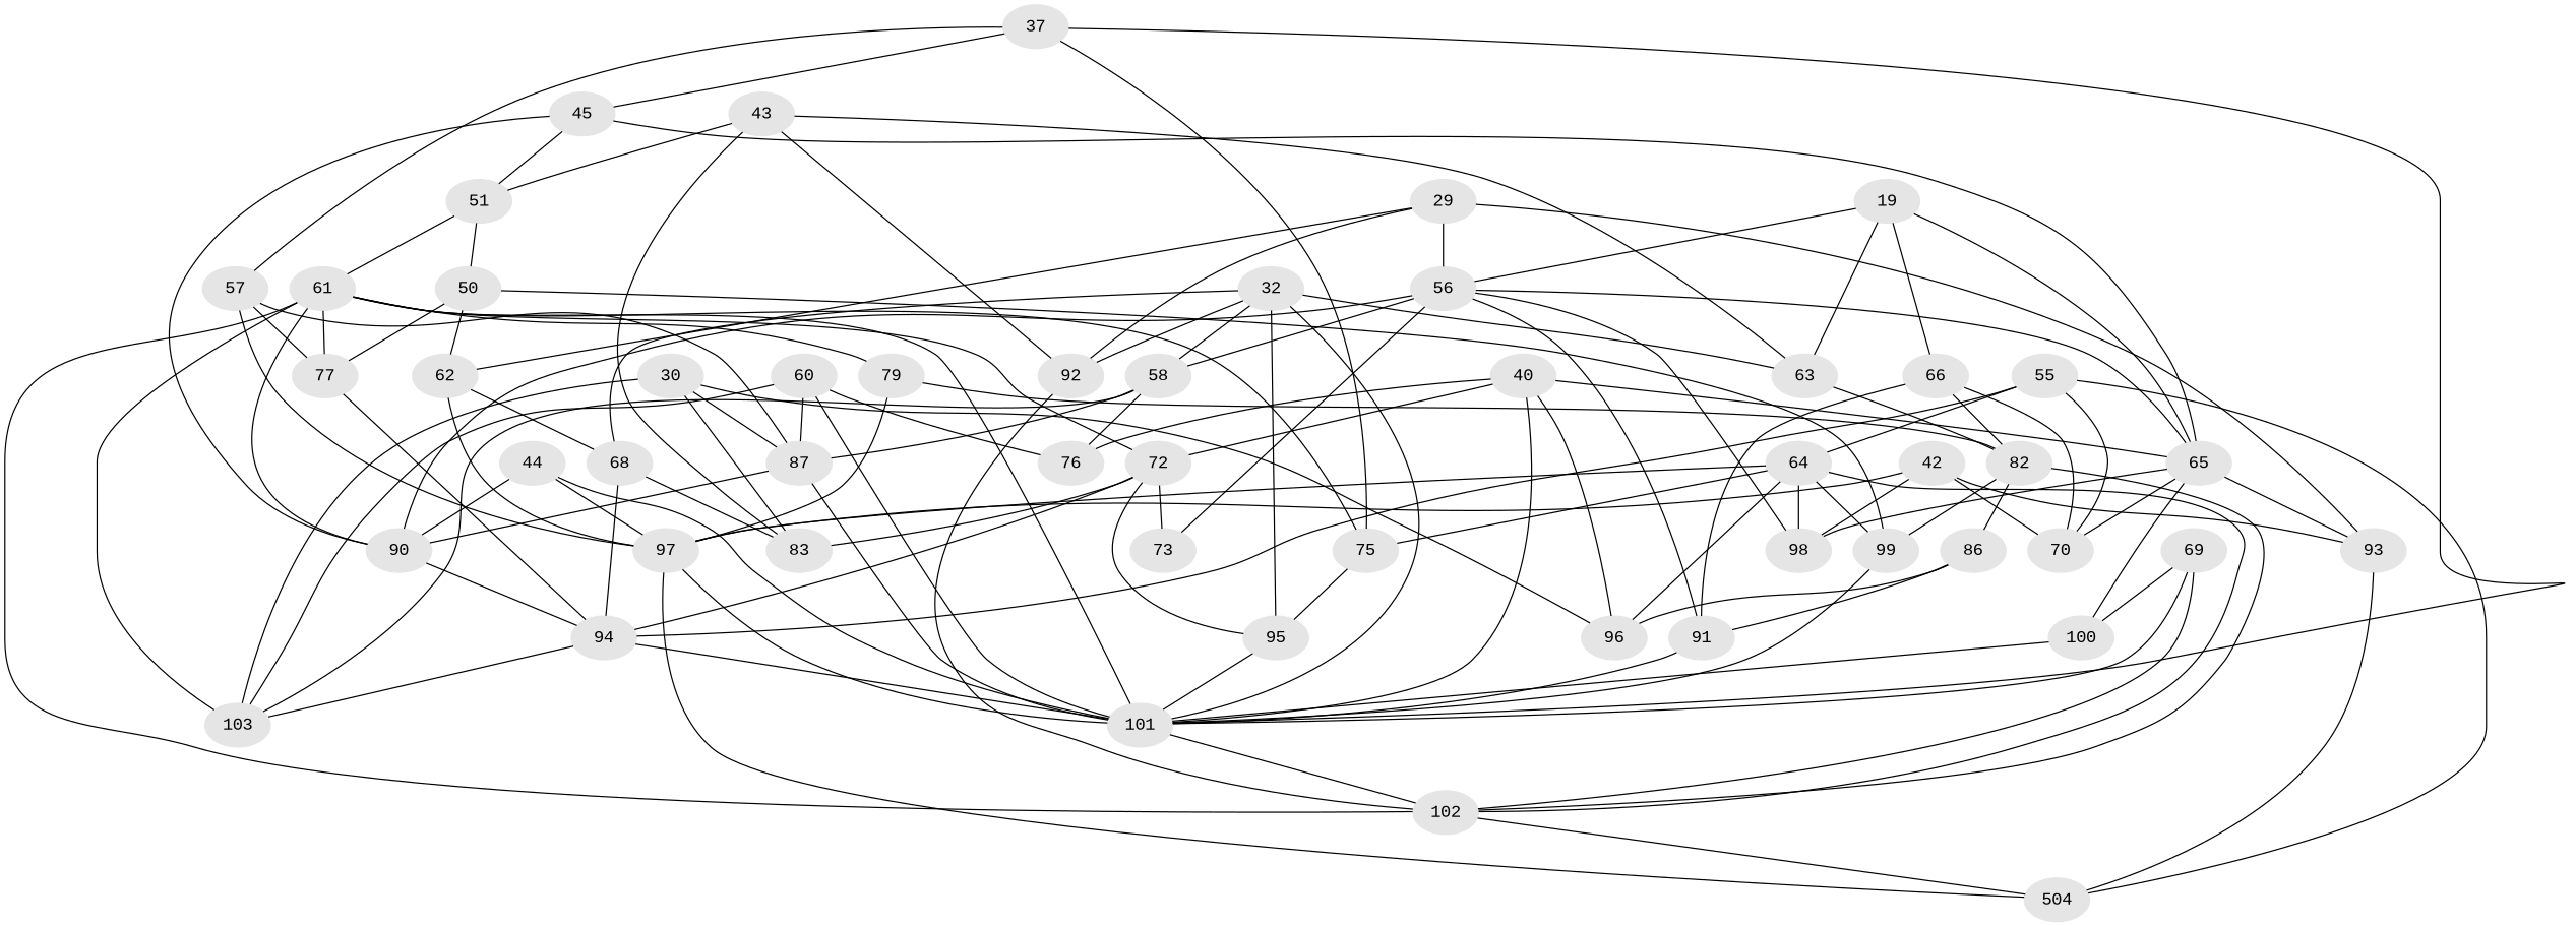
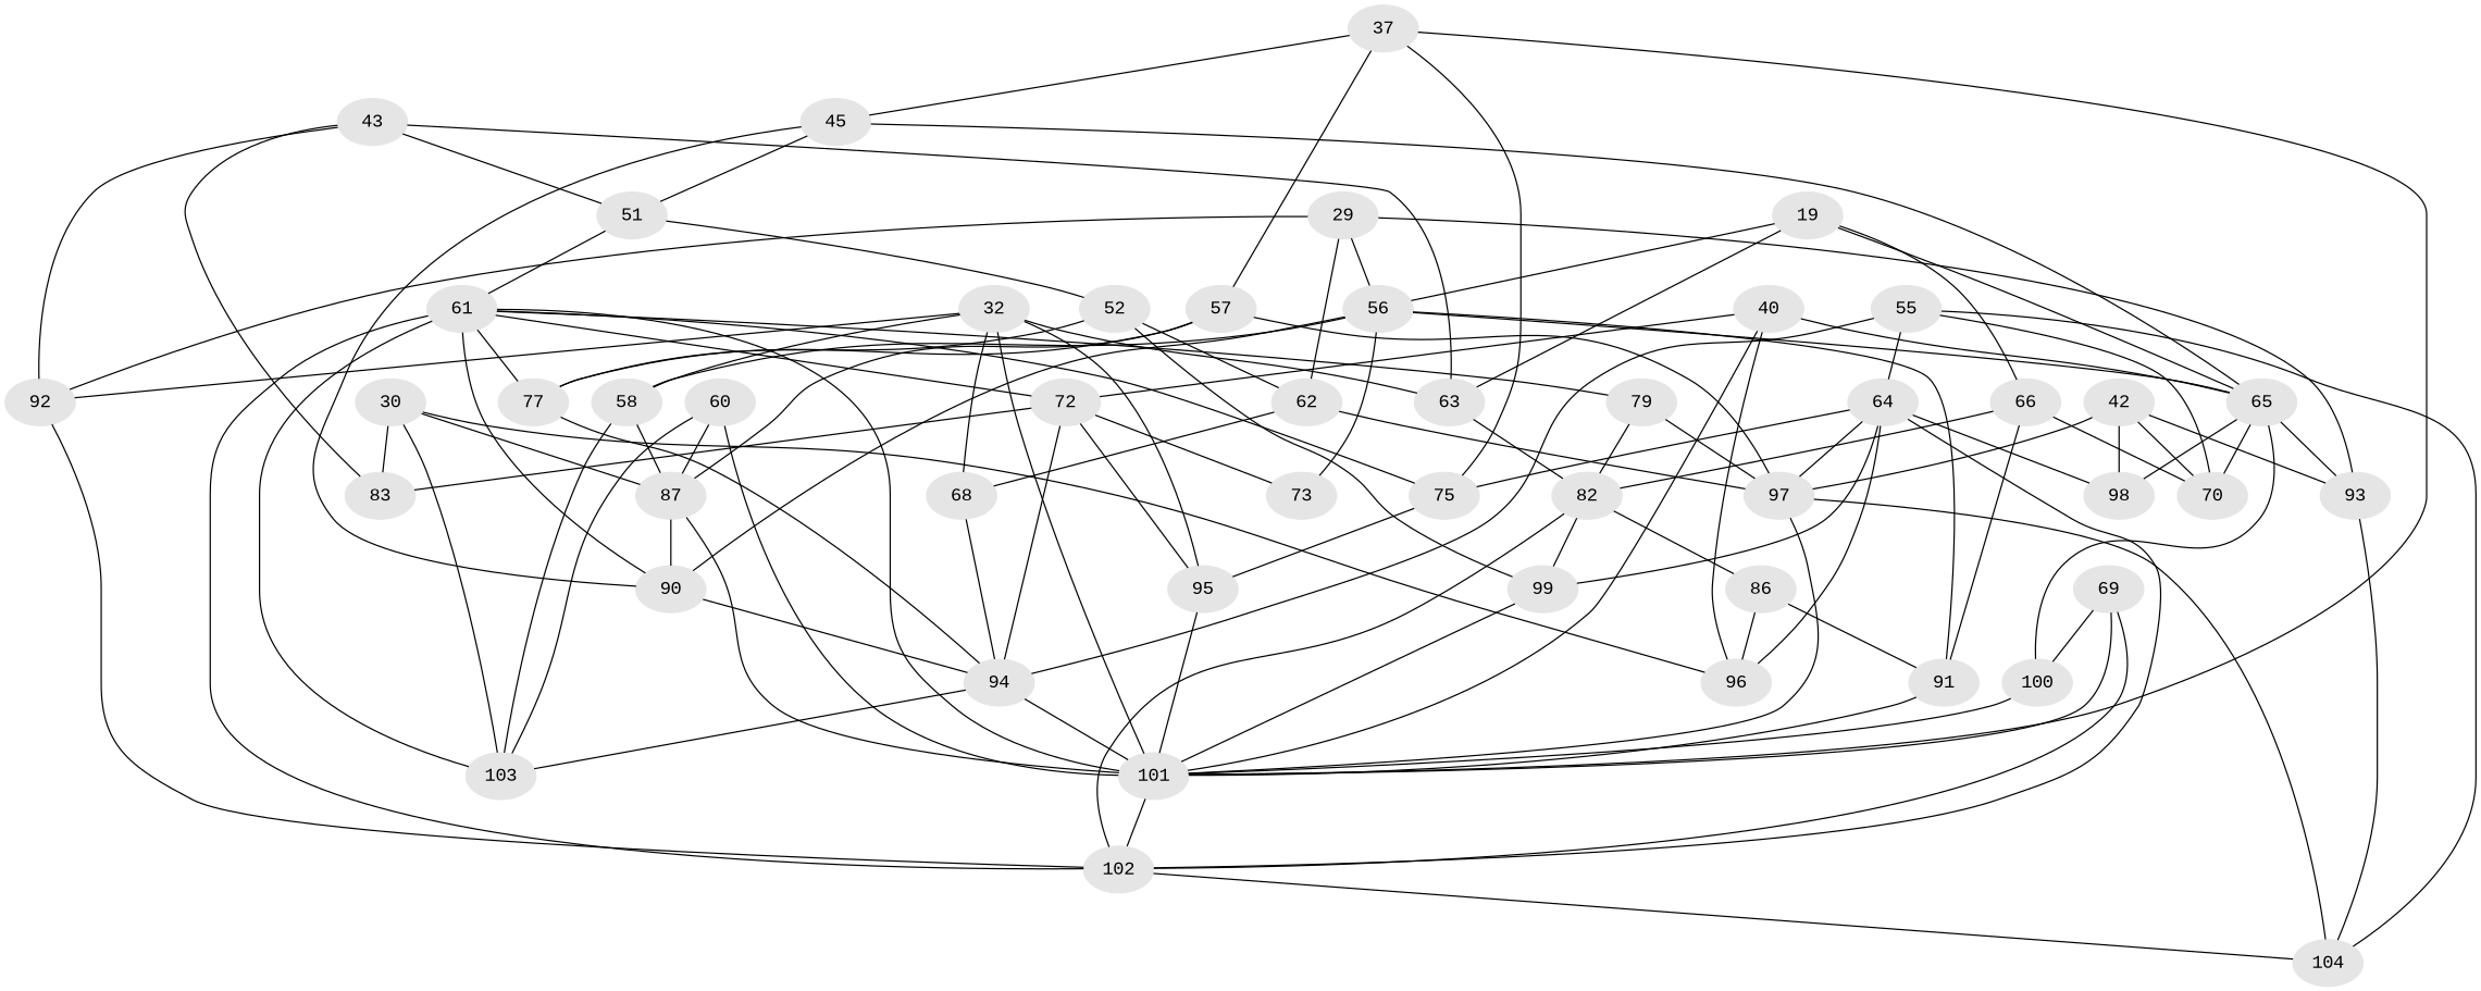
  graph {
    fontname="Liberation Mono"
    node [color=gray90 fontname="Liberation Mono" style=filled]
    edge [fontname="Liberation Mono"]
    56 [super="+1+9+36"]
    58 [super="+12"]
    65 [super="+25+47"]
    98
    90 [super="+48+81"]
    73 [super="+50"]
    91
    29
    62
    92
    93
    68
    97 [super="+34+78"]
    102 [super="+5+35+84"]
-   104 [label=504]
+   104
    30
    83
    87 [super="+85"]
    96
    103 [super="+46"]
    101 [super="+20+59+89"]
    32 [super="+10+21"]
    63
    95 [super="+74"]
-   76
    82 [super="+18"]
    94 [super="+53"]
    37
    45
    57
    75
    51
    77
    40 [super="+28"]
    72 [super="+6+16"]
    70
    100
    42
    43
-   52 [label=50]
+   52
    61 [super="+41+19+26"]
-   44
    n43 [label=19]
    66
    99
    79
    64 [super="+8+31"]
    55
    60 [super="+54"]
    86
    69 [super="+22"]
    56 -- 58 [weight=2]
    56 -- 65
-   56 -- 98
    56 -- 90 [weight=2]
    56 -- 73 [weight=2]
    56 -- 91
    58 -- 87
    58 -- 103
-   58 -- 76
    65 -- 98
    65 -- 93
    65 -- 70
    65 -- 100
    90 -- 94 [weight=2]
    91 -- 101
    29 -- 56
    29 -- 62
    29 -- 92
    29 -- 93
    62 -- 68
    62 -- 97
    92 -- 102
    93 -- 104
-   68 -- 83
    68 -- 94
    97 -- 104
    97 -- 101 [weight=2]
    102 -- 104
    30 -- 83
    30 -- 87
    30 -- 96
    30 -- 103
    87 -- 90 [weight=2]
    87 -- 101
    101 -- 102
    32 -- 58
    32 -- 92
    32 -- 68
    32 -- 101 [weight=2]
    32 -- 63
    32 -- 95 [weight=2]
    63 -- 82
    95 -- 101
    82 -- 102
    82 -- 99
    82 -- 86
    94 -- 103
    94 -- 101 [weight=2]
    37 -- 101
    37 -- 45
    37 -- 57
    37 -- 75
    45 -- 65
    45 -- 90
    45 -- 51
    57 -- 97
    57 -- 87
    57 -- 77
    75 -- 95
    51 -- 52
    51 -- 61
    77 -- 94
    40 -- 65
    40 -- 96
    40 -- 101
-   40 -- 76 [weight=2]
    40 -- 72
    72 -- 73 [weight=2]
    72 -- 83
    72 -- 95
    72 -- 94 [weight=2]
    100 -- 101
    42 -- 98
    42 -- 93
    42 -- 97
    42 -- 70
    43 -- 92
    43 -- 83
    43 -- 63
    43 -- 51
    52 -- 62
    52 -- 77
    52 -- 99
    61 -- 90 [weight=3]
    61 -- 102 [weight=4]
    61 -- 103 [weight=2]
    61 -- 101 [weight=3]
    61 -- 75
    61 -- 77
    61 -- 72
    61 -- 79
-   44 -- 90 [weight=2]
-   44 -- 97
-   44 -- 101
    n43 -- 56
    n43 -- 65
    n43 -- 63
    n43 -- 66
    66 -- 91
    66 -- 82
    66 -- 70
    99 -- 101
    79 -- 97 [weight=2]
    79 -- 82
    64 -- 98
    64 -- 97
    64 -- 102 [weight=2]
    64 -- 96
    64 -- 75
    64 -- 99
    55 -- 104
    55 -- 94
    55 -- 70
    55 -- 64
    60 -- 87 [weight=2]
    60 -- 103
    60 -- 101 [weight=2]
-   60 -- 76
    86 -- 91
    86 -- 96
    69 -- 102 [weight=2]
    69 -- 101 [weight=2]
    69 -- 100 [weight=2]
  }
